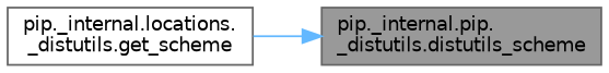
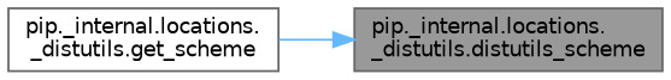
  digraph {
    rankdir=RL
    node [fontname=Helvetica fontsize=10 shape=box style=filled]
-   n1 [color=gray40 fillcolor=grey60 fontcolor=black height=0.2 label="pip._internal.pip.\l_distutils.distutils_scheme" width=0.4]
+   n1 [color=gray40 fillcolor=grey60 fontcolor=black height=0.2 label="pip._internal.locations.\l_distutils.distutils_scheme" width=0.4]
    n2 [color=grey40 fillcolor=white height=0.2 label="pip._internal.locations.\l_distutils.get_scheme" width=0.4]
    n1 -> n2 [color=steelblue1 dir=back fontname=Helvetica fontsize=10 labelfontname=Helvetica labelfontsize=10 style=solid]
  }
